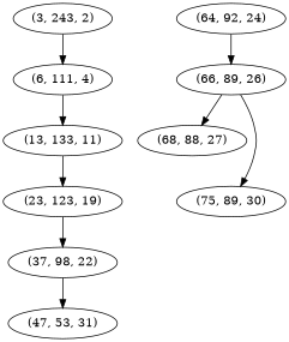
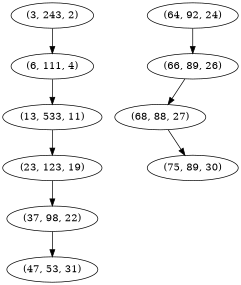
  digraph {
    n1 [label="(3, 243, 2)"]
    n2 [label="(6, 111, 4)"]
-   "(13, 133, 11)"
+   "(13, 133, 11)" [label="(13, 533, 11)"]
    "(23, 123, 19)"
    "(37, 98, 22)"
    "(47, 53, 31)"
    "(64, 92, 24)"
    "(66, 89, 26)"
    "(68, 88, 27)"
    n10 [label="(75, 89, 30)"]
    n1 -> n2
    n2 -> "(13, 133, 11)"
    "(13, 133, 11)" -> "(23, 123, 19)"
    "(23, 123, 19)" -> "(37, 98, 22)"
    "(37, 98, 22)" -> "(47, 53, 31)"
    "(64, 92, 24)" -> "(66, 89, 26)"
    "(66, 89, 26)" -> "(68, 88, 27)"
-   "(66, 89, 26)" -> n10
+   "(68, 88, 27)" -> n10
  }
